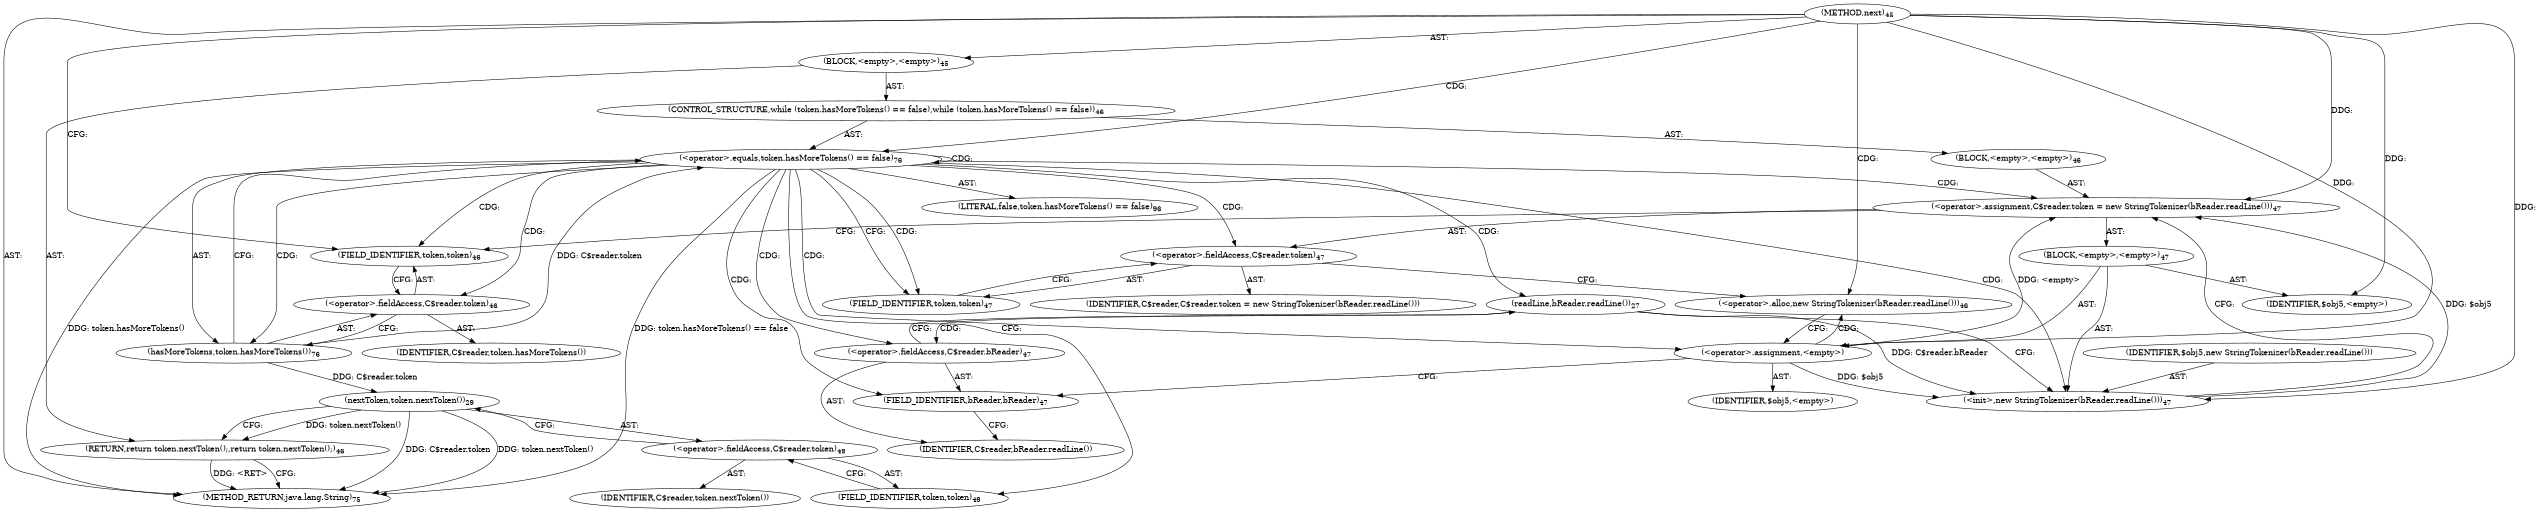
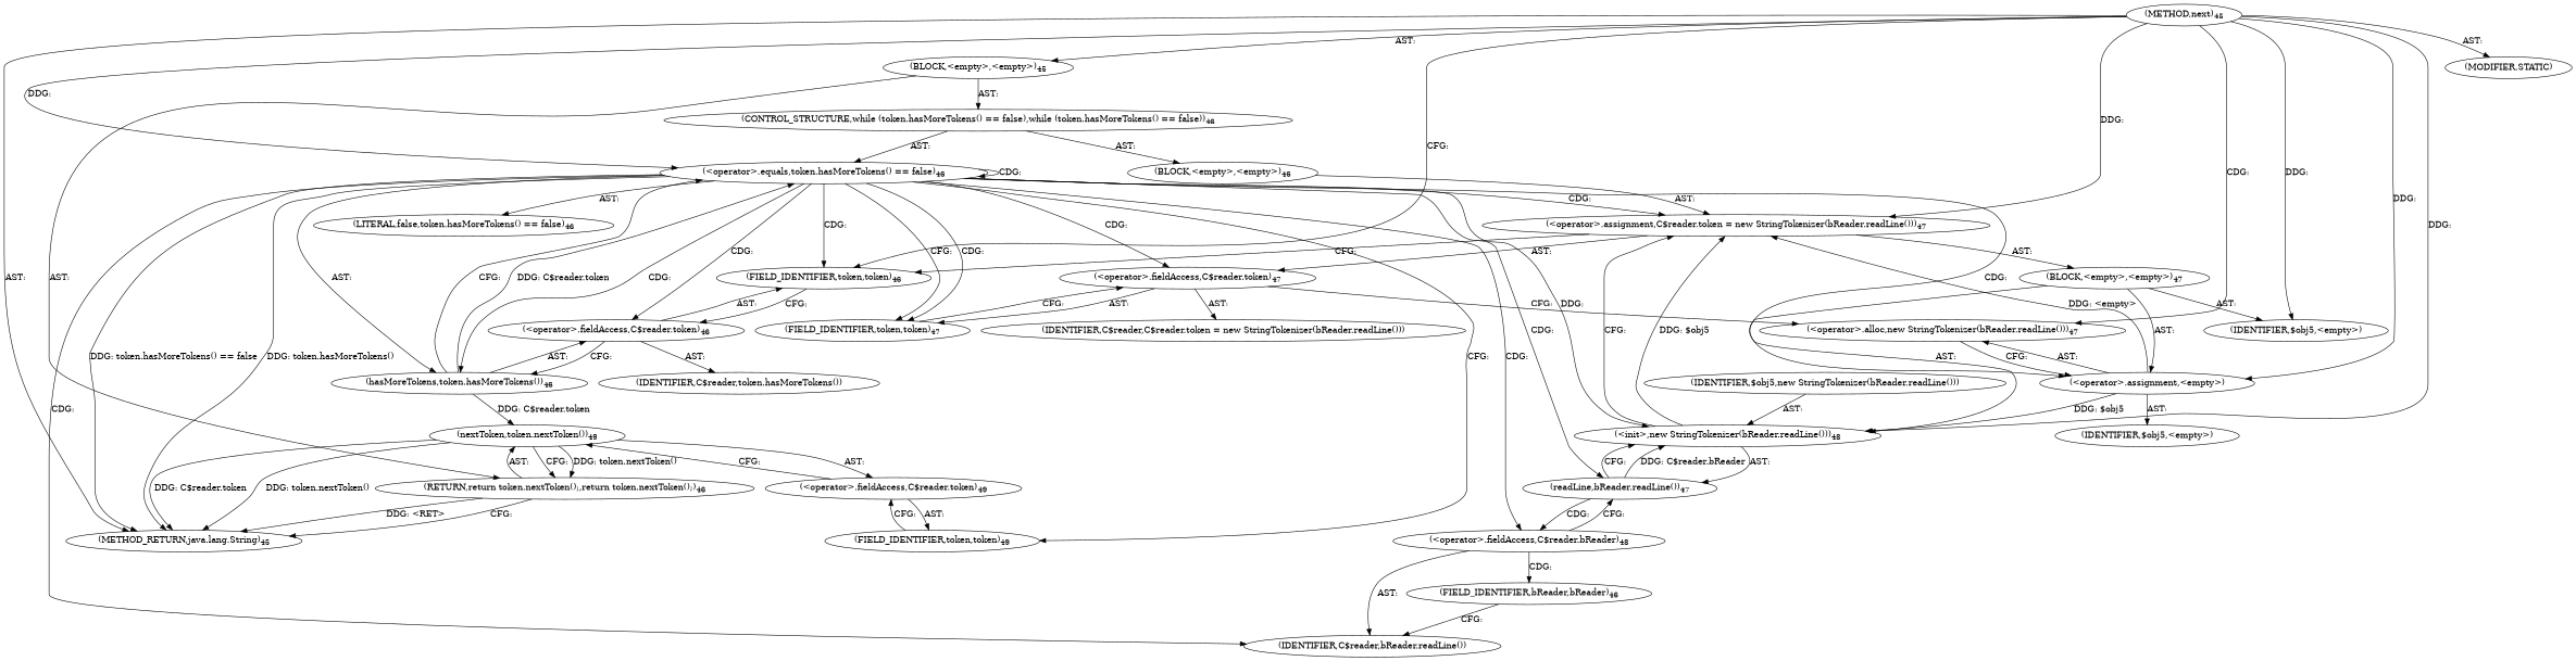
  digraph {
    n1 [label=<(METHOD,next)<SUB>45</SUB>>]
    n2 [label=<(BLOCK,&lt;empty&gt;,&lt;empty&gt;)<SUB>45</SUB>>]
-   n3 [label=<(&lt;operator&gt;.equals,token.hasMoreTokens() == false)<SUB>76</SUB>>]
+   n3 [label=<(&lt;operator&gt;.equals,token.hasMoreTokens() == false)<SUB>46</SUB>>]
    n4 [label=<(FIELD_IDENTIFIER,token,token)<SUB>46</SUB>>]
    n5 [label=<(&lt;operator&gt;.assignment,C$reader.token = new StringTokenizer(bReader.readLine()))<SUB>47</SUB>>]
    n6 [label=<(&lt;operator&gt;.assignment,&lt;empty&gt;)>]
-   n7 [label=<(&lt;init&gt;,new StringTokenizer(bReader.readLine()))<SUB>47</SUB>>]
+   n7 [label=<(&lt;init&gt;,new StringTokenizer(bReader.readLine()))<SUB>48</SUB>>]
    n8 [label=<(IDENTIFIER,$obj5,&lt;empty&gt;)>]
-   n10 [label=<(METHOD_RETURN,java.lang.String)<SUB>75</SUB>>]
-   n11 [label=<(&lt;operator&gt;.alloc,new StringTokenizer(bReader.readLine()))<SUB>46</SUB>>]
+   n9 [label=<(MODIFIER,STATIC)>]
+   n10 [label=<(METHOD_RETURN,java.lang.String)<SUB>45</SUB>>]
+   n11 [label=<(&lt;operator&gt;.alloc,new StringTokenizer(bReader.readLine()))<SUB>47</SUB>>]
    n12 [label=<(CONTROL_STRUCTURE,while (token.hasMoreTokens() == false),while (token.hasMoreTokens() == false))<SUB>46</SUB>>]
    n13 [label=<(RETURN,return token.nextToken();,return token.nextToken();)<SUB>46</SUB>>]
-   n14 [label=<(hasMoreTokens,token.hasMoreTokens())<SUB>76</SUB>>]
+   n14 [label=<(hasMoreTokens,token.hasMoreTokens())<SUB>46</SUB>>]
    n15 [label=<(&lt;operator&gt;.fieldAccess,C$reader.token)<SUB>46</SUB>>]
-   n16 [label=<(LITERAL,false,token.hasMoreTokens() == false)<SUB>96</SUB>>]
+   n16 [label=<(LITERAL,false,token.hasMoreTokens() == false)<SUB>46</SUB>>]
    n17 [label=<(&lt;operator&gt;.fieldAccess,C$reader.token)<SUB>47</SUB>>]
    n18 [label=<(FIELD_IDENTIFIER,token,token)<SUB>47</SUB>>]
-   n19 [label=<(readLine,bReader.readLine())<SUB>27</SUB>>]
-   n20 [label=<(&lt;operator&gt;.fieldAccess,C$reader.bReader)<SUB>47</SUB>>]
-   n21 [label=<(FIELD_IDENTIFIER,bReader,bReader)<SUB>47</SUB>>]
+   n19 [label=<(readLine,bReader.readLine())<SUB>47</SUB>>]
+   n20 [label=<(&lt;operator&gt;.fieldAccess,C$reader.bReader)<SUB>48</SUB>>]
+   n21 [label=<(FIELD_IDENTIFIER,bReader,bReader)<SUB>46</SUB>>]
    n22 [label=<(FIELD_IDENTIFIER,token,token)<SUB>49</SUB>>]
    n23 [label=<(BLOCK,&lt;empty&gt;,&lt;empty&gt;)<SUB>47</SUB>>]
    n24 [label=<(IDENTIFIER,$obj5,&lt;empty&gt;)>]
    n25 [label=<(BLOCK,&lt;empty&gt;,&lt;empty&gt;)<SUB>46</SUB>>]
-   n26 [label=<(nextToken,token.nextToken())<SUB>29</SUB>>]
+   n26 [label=<(nextToken,token.nextToken())<SUB>49</SUB>>]
    n27 [label=<(IDENTIFIER,C$reader,token.hasMoreTokens())>]
    n28 [label=<(IDENTIFIER,C$reader,C$reader.token = new StringTokenizer(bReader.readLine()))>]
    n29 [label=<(IDENTIFIER,C$reader,bReader.readLine())>]
    n30 [label=<(&lt;operator&gt;.fieldAccess,C$reader.token)<SUB>49</SUB>>]
    n31 [label=<(IDENTIFIER,$obj5,new StringTokenizer(bReader.readLine()))>]
-   n32 [label=<(IDENTIFIER,C$reader,token.nextToken())>]
    n1 -> n2 [label="AST: "]
-   n1 -> n3 [label="CDG: "]
+   n1 -> n3 [label="DDG: "]
    n1 -> n4 [label="CFG: "]
    n1 -> n5 [label="DDG: "]
    n1 -> n6 [label="DDG: "]
    n1 -> n7 [label="DDG: "]
    n1 -> n8 [label="DDG: "]
+   n1 -> n9 [label="AST: "]
    n1 -> n10 [label="AST: "]
    n1 -> n11 [label="CDG: "]
    n2 -> n12 [label="AST: "]
    n2 -> n13 [label="AST: "]
    n3 -> n3 [label="CDG: "]
    n3 -> n4 [label="CDG: "]
    n3 -> n5 [label="CDG: "]
    n3 -> n6 [label="CDG: "]
-   n3 -> n7 [label="CDG: "]
+   n3 -> n7 [label="DDG: "]
    n3 -> n10 [label="DDG: token.hasMoreTokens()"]
    n3 -> n10 [label="DDG: token.hasMoreTokens() == false"]
    n3 -> n14 [label="AST: "]
    n3 -> n14 [label="CDG: "]
    n3 -> n15 [label="CDG: "]
    n3 -> n16 [label="AST: "]
    n3 -> n17 [label="CDG: "]
    n3 -> n18 [label="CFG: "]
    n3 -> n18 [label="CDG: "]
    n3 -> n19 [label="CDG: "]
    n3 -> n20 [label="CDG: "]
-   n3 -> n21 [label="CDG: "]
+   n3 -> n29 [label="CDG: "]
    n3 -> n22 [label="CFG: "]
    n4 -> n15 [label="CFG: "]
    n5 -> n4 [label="CFG: "]
    n5 -> n17 [label="AST: "]
    n5 -> n23 [label="AST: "]
    n6 -> n5 [label="DDG: &lt;empty&gt;"]
    n6 -> n7 [label="DDG: $obj5"]
-   n6 -> n11 [label="CDG: "]
-   n6 -> n21 [label="CFG: "]
+   n6 -> n11 [label="AST: "]
    n6 -> n24 [label="AST: "]
    n7 -> n5 [label="CFG: "]
    n7 -> n5 [label="DDG: $obj5"]
+   n7 -> n19 [label="AST: "]
    n11 -> n6 [label="CFG: "]
    n12 -> n3 [label="AST: "]
    n12 -> n25 [label="AST: "]
    n13 -> n10 [label="CFG: "]
    n13 -> n10 [label="DDG: &lt;RET&gt;"]
+   n13 -> n26 [label="AST: "]
    n14 -> n3 [label="CFG: "]
    n14 -> n3 [label="DDG: C$reader.token"]
    n14 -> n15 [label="AST: "]
    n14 -> n26 [label="DDG: C$reader.token"]
    n15 -> n4 [label="AST: "]
    n15 -> n14 [label="CFG: "]
    n15 -> n27 [label="AST: "]
    n17 -> n11 [label="CFG: "]
    n17 -> n18 [label="AST: "]
    n17 -> n28 [label="AST: "]
    n18 -> n17 [label="CFG: "]
    n19 -> n7 [label="CFG: "]
    n19 -> n7 [label="DDG: C$reader.bReader"]
    n19 -> n20 [label="CDG: "]
    n20 -> n19 [label="CFG: "]
-   n20 -> n21 [label="AST: "]
+   n20 -> n21 [label="CDG: "]
    n20 -> n29 [label="AST: "]
    n21 -> n29 [label="CFG: "]
    n22 -> n30 [label="CFG: "]
    n23 -> n6 [label="AST: "]
    n23 -> n7 [label="AST: "]
    n23 -> n8 [label="AST: "]
    n25 -> n5 [label="AST: "]
    n26 -> n10 [label="DDG: C$reader.token"]
    n26 -> n10 [label="DDG: token.nextToken()"]
    n26 -> n13 [label="CFG: "]
    n26 -> n13 [label="DDG: token.nextToken()"]
    n26 -> n30 [label="AST: "]
    n30 -> n22 [label="AST: "]
    n30 -> n26 [label="CFG: "]
-   n30 -> n32 [label="AST: "]
    n31 -> n7 [label="AST: "]
  }
